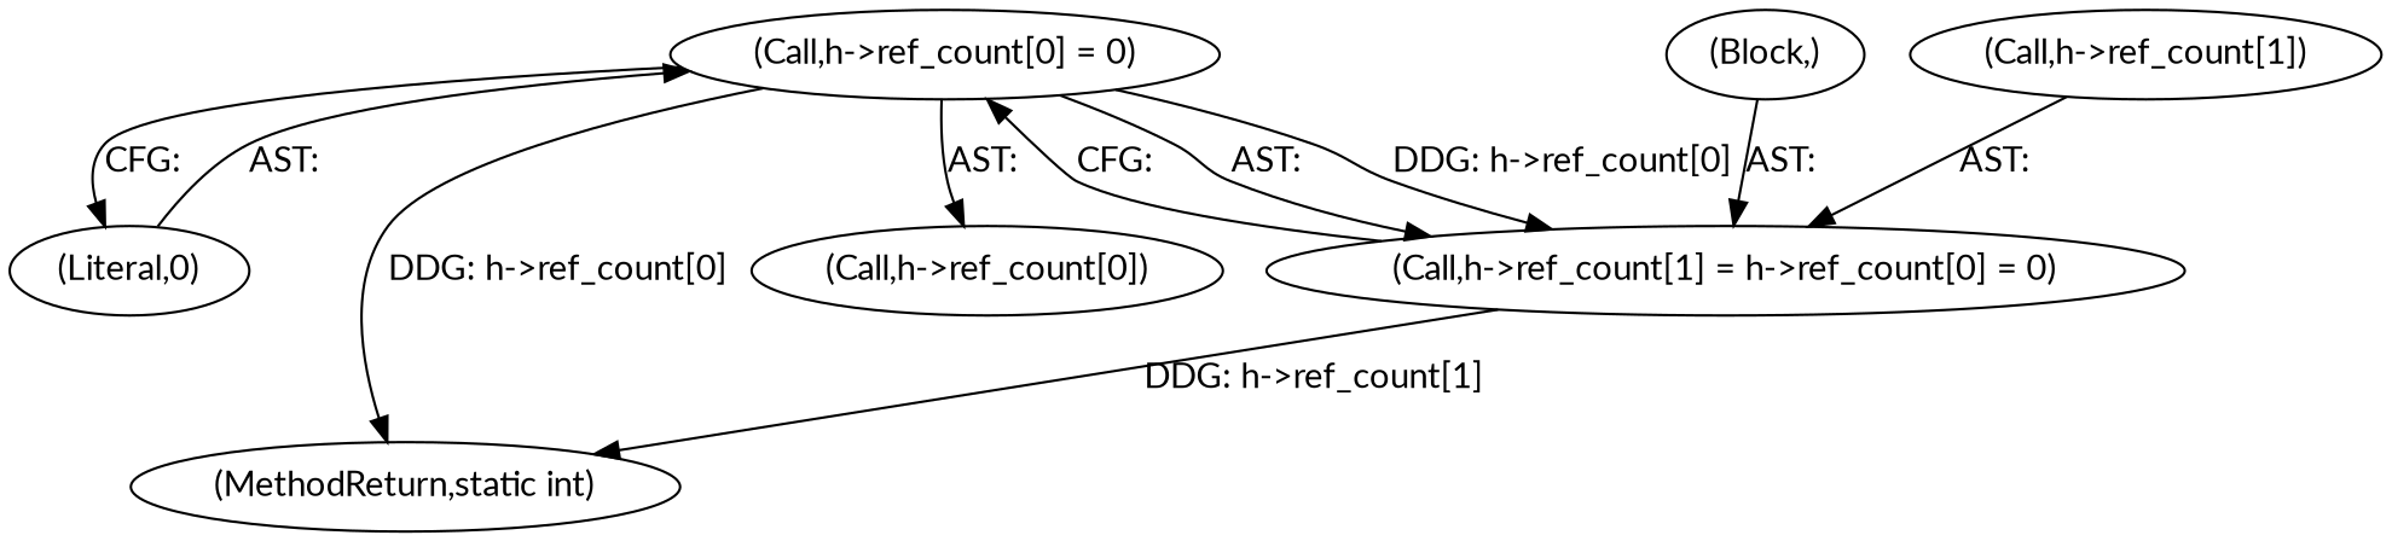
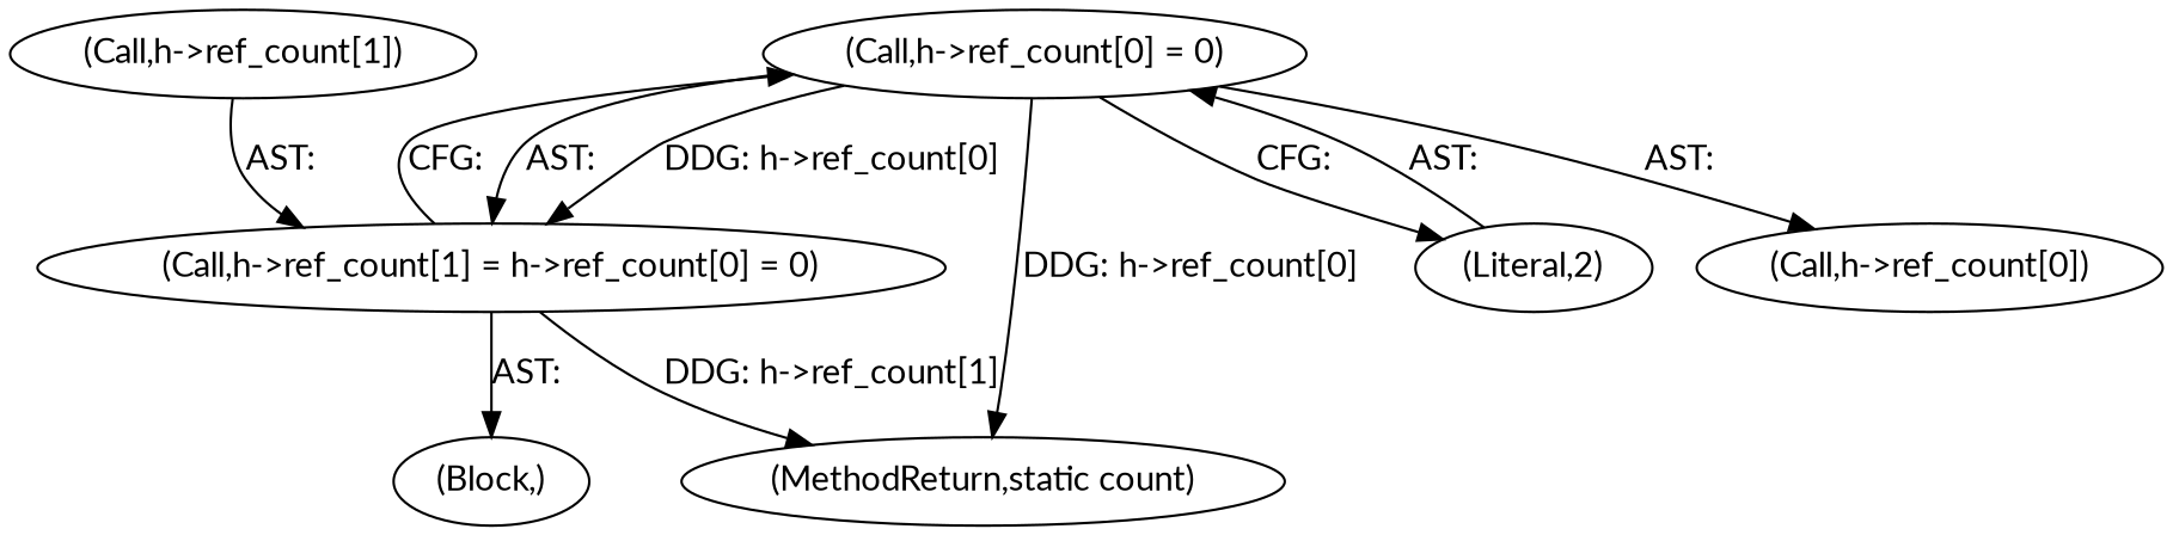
  digraph {
    fontname=Lato
    node [fontname=Lato]
    edge [fontname=Lato]
    n1 [label="(Call,h->ref_count[0] = 0)"]
    n2 [label="(Call,h->ref_count[1] = h->ref_count[0] = 0)"]
-   n3 [label="(Literal,0)"]
-   n4 [label="(MethodReturn,static int)"]
+   n3 [label="(Literal,2)"]
+   n4 [label="(MethodReturn,static count)"]
    n5 [label="(Call,h->ref_count[0])"]
    n6 [label="(Block,)"]
    n7 [label="(Call,h->ref_count[1])"]
    n1 -> n2 [label="AST: "]
    n1 -> n2 [label="DDG: h->ref_count[0]"]
    n1 -> n3 [label="CFG: "]
    n1 -> n4 [label="DDG: h->ref_count[0]"]
    n1 -> n5 [label="AST: "]
    n2 -> n1 [label="CFG: "]
    n2 -> n4 [label="DDG: h->ref_count[1]"]
-   n6 -> n2 [label="AST: "]
+   n2 -> n6 [label="AST: "]
    n3 -> n1 [label="AST: "]
    n7 -> n2 [label="AST: "]
  }
